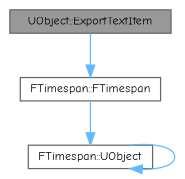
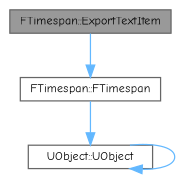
  digraph {
    fontname="Comic Neue"
    rankdir=TB
    node [color=grey40 fillcolor=white fontname="Comic Neue" fontsize=10 shape=box style=filled]
    edge [color=steelblue1 fontname="Comic Neue" fontsize=10 labelfontname=Helvetica labelfontsize=10 style=solid]
-   n1 [color=gray40 fillcolor=grey60 fontcolor=black height=0.2 label="UObject::ExportTextItem" width=0.4]
+   n1 [color=gray40 fillcolor=grey60 fontcolor=black height=0.2 label="FTimespan::ExportTextItem" width=0.4]
    n2 [height=0.2 label="FTimespan::FTimespan" width=0.4]
-   n3 [height=0.2 label="FTimespan::UObject" width=0.4]
+   n3 [height=0.2 label="UObject::UObject" width=0.4]
    n1 -> n2
    n2 -> n3
    n3 -> n3
  }
